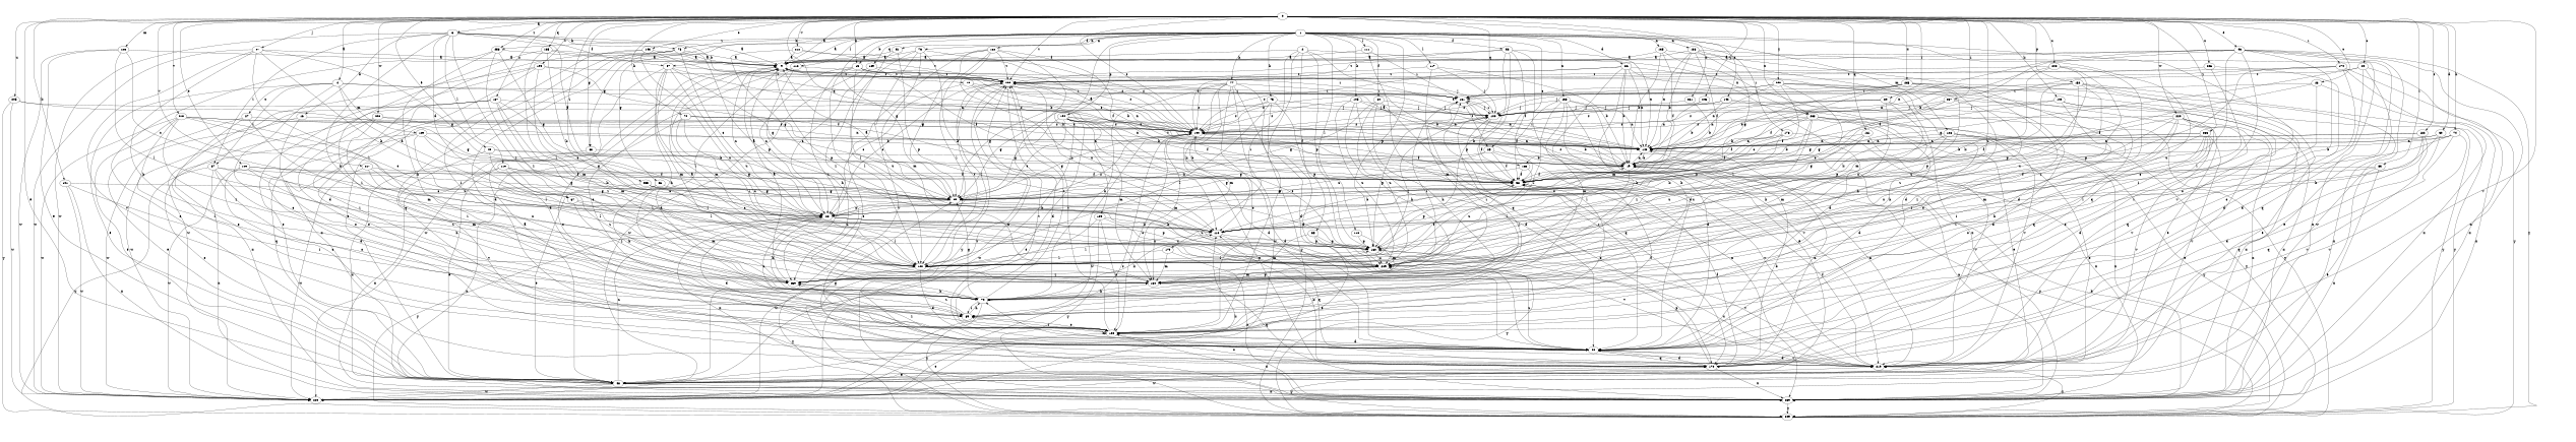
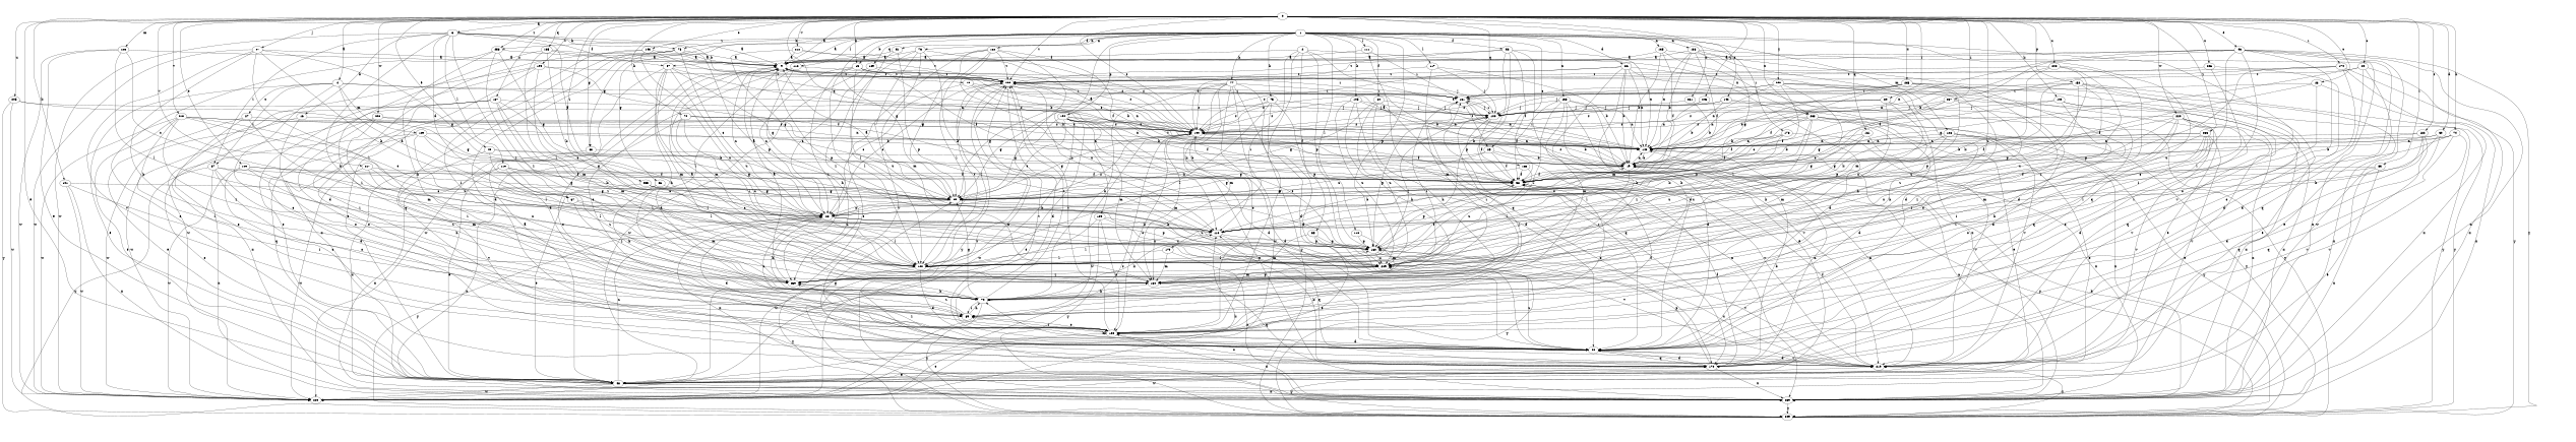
  strict digraph {
    0
    3
    4
    9
    15
    23
    24
    30
    40
    46
    48
    63
    72
    74
    80
    83
    97
    101
    102
    125
    142
    143
    149
    152
    161
    165
    168
    174
    182
    187
    190
    194
    200
    205
    206
    208
    209
    212
    217
    218
    219
    220
    226
    231
    235
    238
    245
    248
    253
    255
    257
    258
    181
    78
    57
    16
    18
    37
    58
    79
    87
    119
    229
    259
    150
    27
    129
    160
    28
    100
    130
    19
    120
    89
    239
    69
    38
    170
    140
    110
    249
    169
    1
    25
    36
    50
    51
    53
    66
    75
    76
    77
    105
    109
    111
    112
    117
    118
    128
    132
    135
    136
    138
    154
    178
    2
    55
    179
    0 -> 3 [label=a]
    0 -> 4 [label=a]
    0 -> 9 [label=a]
    0 -> 15 [label=b]
    0 -> 23 [label=c]
    0 -> 24 [label=c]
    0 -> 30 [label=d]
    0 -> 40 [label=e]
    0 -> 46 [label=e]
    0 -> 48 [label=e]
    0 -> 63 [label=g]
    0 -> 72 [label=h]
    0 -> 74 [label=h]
    0 -> 80 [label=i]
    0 -> 83 [label=i]
    0 -> 97 [label=j]
    0 -> 101 [label=k]
    0 -> 102 [label=k]
    0 -> 125 [label=m]
    0 -> 142 [label=o]
    0 -> 143 [label=o]
    0 -> 149 [label=o]
    0 -> 152 [label=p]
    0 -> 161 [label=q]
    0 -> 165 [label=q]
    0 -> 168 [label=q]
    0 -> 174 [label=r]
    0 -> 182 [label=s]
    0 -> 187 [label=s]
    0 -> 190 [label=s]
    0 -> 194 [label=t]
    0 -> 200 [label=t]
    0 -> 205 [label=u]
    0 -> 206 [label=u]
    0 -> 208 [label=u]
    0 -> 209 [label=u]
    0 -> 212 [label=v]
    0 -> 217 [label=v]
    0 -> 218 [label=v]
-   0 -> 219 [label=v]
    0 -> 220 [label=w]
    0 -> 226 [label=w]
    0 -> 231 [label=x]
    0 -> 235 [label=x]
    0 -> 238 [label=x]
    0 -> 245 [label=y]
    0 -> 248 [label=y]
    0 -> 253 [label=z]
    0 -> 255 [label=z]
    0 -> 257 [label=z]
    0 -> 258 [label=z]
    0 -> 181 [label=q]
    3 -> 9 [label=a]
    3 -> 78 [label=h]
    3 -> 57 [label=f]
    3 -> 16 [label=b]
    3 -> 18 [label=b]
    3 -> 37 [label=d]
    3 -> 58 [label=f]
    3 -> 79 [label=h]
    3 -> 87 [label=i]
    3 -> 119 [label=l]
    3 -> 229 [label=w]
    3 -> 259 [label=z]
    4 -> 48 [label=e]
    4 -> 190 [label=s]
    4 -> 181 [label=r]
    4 -> 37 [label=d]
    4 -> 87 [label=i]
    4 -> 150 [label=o]
    4 -> 27 [label=c]
    4 -> 129 [label=m]
    9 -> 200 [label=t]
    9 -> 181 [label=r]
    9 -> 229 [label=w]
    9 -> 160 [label=p]
    9 -> 28 [label=c]
    9 -> 100 [label=j]
    9 -> 130 [label=m]
    15 -> 190 [label=s]
    15 -> 200 [label=t]
    15 -> 209 [label=u]
    15 -> 259 [label=z]
    15 -> 28 [label=c]
    15 -> 19 [label=b]
    15 -> 120 [label=l]
    23 -> 181 [label=r]
    23 -> 58 [label=f]
    23 -> 89 [label=i]
    23 -> 239 [label=x]
    24 -> 48 [label=e]
    24 -> 200 [label=t]
    24 -> 239 [label=x]
    24 -> 69 [label=g]
    24 -> 38 [label=d]
    30 -> 19 [label=b]
    30 -> 170 [label=q]
    30 -> 140 [label=n]
    30 -> 110 [label=k]
    40 -> 219 [label=v]
    40 -> 19 [label=b]
    40 -> 120 [label=l]
    40 -> 69 [label=g]
    46 -> 9 [label=a]
    46 -> 200 [label=t]
    46 -> 209 [label=u]
    46 -> 229 [label=w]
    46 -> 150 [label=o]
    46 -> 19 [label=b]
    46 -> 89 [label=i]
    46 -> 239 [label=x]
    46 -> 170 [label=q]
    46 -> 140 [label=n]
    46 -> 249 [label=y]
    48 -> 9 [label=a]
    48 -> 229 [label=w]
    48 -> 28 [label=c]
    48 -> 239 [label=x]
    63 -> 19 [label=b]
    63 -> 120 [label=l]
    63 -> 239 [label=x]
    72 -> 190 [label=s]
    72 -> 209 [label=u]
    72 -> 150 [label=o]
    72 -> 19 [label=b]
    72 -> 120 [label=l]
    72 -> 140 [label=n]
    74 -> 219 [label=v]
    74 -> 28 [label=c]
    74 -> 19 [label=b]
    74 -> 170 [label=q]
    74 -> 140 [label=n]
    80 -> 190 [label=s]
    80 -> 160 [label=p]
    80 -> 100 [label=j]
    80 -> 38 [label=d]
    80 -> 140 [label=n]
    80 -> 110 [label=k]
    83 -> 48 [label=e]
    83 -> 58 [label=f]
    83 -> 239 [label=x]
    83 -> 110 [label=k]
    97 -> 9 [label=a]
    97 -> 219 [label=v]
    97 -> 79 [label=h]
    97 -> 229 [label=w]
    97 -> 120 [label=l]
    97 -> 69 [label=g]
    97 -> 110 [label=k]
    101 -> 229 [label=w]
    101 -> 89 [label=i]
    101 -> 239 [label=x]
    101 -> 69 [label=g]
    102 -> 219 [label=v]
    102 -> 28 [label=c]
    102 -> 100 [label=j]
    102 -> 89 [label=i]
    102 -> 239 [label=x]
    125 -> 9 [label=a]
    125 -> 48 [label=e]
    125 -> 229 [label=w]
    125 -> 28 [label=c]
    125 -> 120 [label=l]
    142 -> 190 [label=s]
    142 -> 219 [label=v]
    142 -> 100 [label=j]
    142 -> 19 [label=b]
    142 -> 249 [label=y]
    143 -> 9 [label=a]
    143 -> 209 [label=u]
    143 -> 19 [label=b]
    143 -> 89 [label=i]
    143 -> 38 [label=d]
    149 -> 58 [label=f]
    149 -> 229 [label=w]
    149 -> 259 [label=z]
    149 -> 150 [label=o]
    149 -> 130 [label=m]
    149 -> 69 [label=g]
    152 -> 190 [label=s]
    152 -> 209 [label=u]
    152 -> 181 [label=r]
    152 -> 259 [label=z]
    152 -> 160 [label=p]
    152 -> 239 [label=x]
    152 -> 170 [label=q]
    152 -> 249 [label=y]
    161 -> 209 [label=u]
    161 -> 219 [label=v]
    161 -> 140 [label=n]
    161 -> 110 [label=k]
    165 -> 9 [label=a]
    165 -> 200 [label=t]
    165 -> 120 [label=l]
    165 -> 89 [label=i]
    165 -> 110 [label=k]
    168 -> 209 [label=u]
    168 -> 58 [label=f]
    168 -> 69 [label=g]
    174 -> 200 [label=t]
    174 -> 58 [label=f]
    174 -> 150 [label=o]
    174 -> 160 [label=p]
    174 -> 239 [label=x]
    174 -> 249 [label=y]
    182 -> 219 [label=v]
    182 -> 120 [label=l]
-   182 -> 168 [label=g]
+   182 -> 69 [label=g]
    182 -> 38 [label=d]
    182 -> 140 [label=n]
    187 -> 229 [label=w]
    187 -> 259 [label=z]
    187 -> 28 [label=c]
    187 -> 100 [label=j]
    187 -> 130 [label=m]
    187 -> 89 [label=i]
    187 -> 239 [label=x]
    190 -> 9 [label=a]
    190 -> 58 [label=f]
    190 -> 229 [label=w]
    190 -> 150 [label=o]
    190 -> 130 [label=m]
    190 -> 19 [label=b]
    190 -> 69 [label=g]
    190 -> 38 [label=d]
    190 -> 140 [label=n]
    194 -> 48 [label=e]
    194 -> 200 [label=t]
    194 -> 58 [label=f]
    194 -> 229 [label=w]
    194 -> 130 [label=m]
    194 -> 239 [label=x]
    200 -> 181 [label=r]
    200 -> 28 [label=c]
    200 -> 19 [label=b]
    200 -> 120 [label=l]
    200 -> 38 [label=d]
    200 -> 110 [label=k]
    200 -> 249 [label=y]
    205 -> 229 [label=w]
    205 -> 100 [label=j]
    205 -> 69 [label=g]
    205 -> 249 [label=y]
    206 -> 200 [label=t]
    206 -> 120 [label=l]
    206 -> 38 [label=d]
    208 -> 200 [label=t]
    208 -> 209 [label=u]
    208 -> 259 [label=z]
    208 -> 160 [label=p]
    208 -> 140 [label=n]
    208 -> 110 [label=k]
    209 -> 259 [label=z]
    209 -> 130 [label=m]
    212 -> 9 [label=a]
    212 -> 190 [label=s]
    212 -> 200 [label=t]
    212 -> 69 [label=g]
    217 -> 58 [label=f]
    217 -> 229 [label=w]
    217 -> 28 [label=c]
    217 -> 120 [label=l]
    218 -> 48 [label=e]
    218 -> 190 [label=s]
    218 -> 209 [label=u]
    218 -> 229 [label=w]
    218 -> 259 [label=z]
    218 -> 28 [label=c]
    218 -> 89 [label=i]
    218 -> 140 [label=n]
    219 -> 48 [label=e]
    219 -> 209 [label=u]
    219 -> 58 [label=f]
    219 -> 79 [label=h]
    219 -> 38 [label=d]
    219 -> 140 [label=n]
    219 -> 249 [label=y]
    220 -> 190 [label=s]
    220 -> 219 [label=v]
    220 -> 58 [label=f]
    220 -> 259 [label=z]
    220 -> 150 [label=o]
    220 -> 130 [label=m]
    220 -> 89 [label=i]
    220 -> 239 [label=x]
    220 -> 38 [label=d]
    226 -> 190 [label=s]
    226 -> 150 [label=o]
    226 -> 19 [label=b]
    226 -> 89 [label=i]
    226 -> 170 [label=q]
    231 -> 100 [label=j]
    231 -> 19 [label=b]
    235 -> 48 [label=e]
    235 -> 209 [label=u]
    235 -> 181 [label=r]
    235 -> 58 [label=f]
    235 -> 79 [label=h]
    235 -> 150 [label=o]
    235 -> 100 [label=j]
    235 -> 19 [label=b]
    238 -> 48 [label=e]
    238 -> 190 [label=s]
    238 -> 58 [label=f]
    238 -> 259 [label=z]
    238 -> 130 [label=m]
    238 -> 19 [label=b]
    238 -> 38 [label=d]
    238 -> 110 [label=k]
    238 -> 249 [label=y]
    245 -> 100 [label=j]
    245 -> 140 [label=n]
    248 -> 48 [label=e]
    248 -> 190 [label=s]
    248 -> 181 [label=r]
    248 -> 28 [label=c]
    248 -> 120 [label=l]
    248 -> 170 [label=q]
    248 -> 140 [label=n]
    248 -> 249 [label=y]
    253 -> 48 [label=e]
    253 -> 209 [label=u]
    253 -> 219 [label=v]
    253 -> 79 [label=h]
    253 -> 150 [label=o]
    253 -> 19 [label=b]
    253 -> 89 [label=i]
    253 -> 140 [label=n]
    255 -> 209 [label=u]
    255 -> 239 [label=x]
    255 -> 69 [label=g]
    255 -> 110 [label=k]
    257 -> 58 [label=f]
    257 -> 79 [label=h]
    257 -> 100 [label=j]
    257 -> 239 [label=x]
    257 -> 69 [label=g]
    258 -> 9 [label=a]
    258 -> 48 [label=e]
    258 -> 79 [label=h]
    258 -> 259 [label=z]
    258 -> 69 [label=g]
    181 -> 100 [label=j]
    181 -> 140 [label=n]
    78 -> 9 [label=a]
    78 -> 48 [label=e]
    78 -> 160 [label=p]
    78 -> 28 [label=c]
    78 -> 38 [label=d]
    78 -> 170 [label=q]
    57 -> 200 [label=t]
    57 -> 209 [label=u]
    57 -> 79 [label=h]
    57 -> 130 [label=m]
    57 -> 120 [label=l]
    57 -> 69 [label=g]
    57 -> 38 [label=d]
    57 -> 140 [label=n]
    16 -> 190 [label=s]
    16 -> 229 [label=w]
    16 -> 150 [label=o]
    18 -> 190 [label=s]
    18 -> 181 [label=r]
    18 -> 28 [label=c]
    18 -> 140 [label=n]
    37 -> 259 [label=z]
    37 -> 28 [label=c]
    37 -> 130 [label=m]
    58 -> 200 [label=t]
    58 -> 150 [label=o]
    58 -> 160 [label=p]
    58 -> 69 [label=g]
    79 -> 200 [label=t]
    79 -> 181 [label=r]
    79 -> 160 [label=p]
    79 -> 89 [label=i]
    79 -> 69 [label=g]
    79 -> 110 [label=k]
    79 -> 249 [label=y]
    87 -> 209 [label=u]
    87 -> 58 [label=f]
    87 -> 79 [label=h]
    87 -> 150 [label=o]
    87 -> 239 [label=x]
    87 -> 249 [label=y]
    119 -> 48 [label=e]
    119 -> 58 [label=f]
    119 -> 259 [label=z]
    119 -> 28 [label=c]
    119 -> 120 [label=l]
    119 -> 239 [label=x]
    229 -> 190 [label=s]
    229 -> 150 [label=o]
    229 -> 110 [label=k]
    259 -> 9 [label=a]
    259 -> 181 [label=r]
    259 -> 79 [label=h]
    150 -> 200 [label=t]
    150 -> 58 [label=f]
    150 -> 100 [label=j]
    150 -> 89 [label=i]
    150 -> 239 [label=x]
    150 -> 38 [label=d]
    27 -> 48 [label=e]
    27 -> 190 [label=s]
    27 -> 150 [label=o]
    27 -> 130 [label=m]
    129 -> 48 [label=e]
    129 -> 120 [label=l]
    129 -> 69 [label=g]
    129 -> 38 [label=d]
    129 -> 140 [label=n]
    129 -> 110 [label=k]
    160 -> 190 [label=s]
    160 -> 209 [label=u]
    160 -> 219 [label=v]
    160 -> 120 [label=l]
    160 -> 249 [label=y]
    28 -> 9 [label=a]
    28 -> 190 [label=s]
    28 -> 209 [label=u]
    28 -> 79 [label=h]
    28 -> 160 [label=p]
    28 -> 120 [label=l]
    28 -> 239 [label=x]
    28 -> 38 [label=d]
    28 -> 110 [label=k]
    28 -> 249 [label=y]
    100 -> 190 [label=s]
    100 -> 181 [label=r]
    100 -> 58 [label=f]
    100 -> 160 [label=p]
    100 -> 239 [label=x]
    130 -> 9 [label=a]
    130 -> 79 [label=h]
    130 -> 170 [label=q]
    19 -> 190 [label=s]
    19 -> 58 [label=f]
    19 -> 120 [label=l]
    19 -> 140 [label=n]
    19 -> 249 [label=y]
    120 -> 200 [label=t]
    120 -> 58 [label=f]
    120 -> 100 [label=j]
    120 -> 38 [label=d]
    120 -> 249 [label=y]
    89 -> 79 [label=h]
    89 -> 259 [label=z]
    89 -> 150 [label=o]
    89 -> 28 [label=c]
    239 -> 200 [label=t]
    239 -> 140 [label=n]
    239 -> 249 [label=y]
    69 -> 9 [label=a]
    69 -> 209 [label=u]
    69 -> 28 [label=c]
    38 -> 200 [label=t]
    38 -> 209 [label=u]
    38 -> 219 [label=v]
    38 -> 181 [label=r]
    38 -> 259 [label=z]
    38 -> 170 [label=q]
    170 -> 58 [label=f]
    170 -> 229 [label=w]
    170 -> 150 [label=o]
    170 -> 160 [label=p]
    170 -> 19 [label=b]
    170 -> 239 [label=x]
    170 -> 69 [label=g]
    170 -> 38 [label=d]
    170 -> 140 [label=n]
    170 -> 110 [label=k]
    170 -> 249 [label=y]
    140 -> 9 [label=a]
    140 -> 200 [label=t]
    140 -> 181 [label=r]
    140 -> 19 [label=b]
    110 -> 160 [label=p]
    110 -> 19 [label=b]
    110 -> 120 [label=l]
    110 -> 170 [label=q]
    249 -> 19 [label=b]
    169 -> 200 [label=t]
    169 -> 58 [label=f]
    169 -> 229 [label=w]
    169 -> 28 [label=c]
    1 -> 9 [label=a]
    1 -> 15 [label=b]
    1 -> 63 [label=g]
    1 -> 219 [label=v]
    1 -> 258 [label=z]
    1 -> 78 [label=h]
    1 -> 160 [label=p]
    1 -> 69 [label=g]
    1 -> 170 [label=q]
    1 -> 169 [label=q]
    1 -> 25 [label=c]
    1 -> 36 [label=d]
    1 -> 50 [label=f]
    1 -> 51 [label=f]
    1 -> 53 [label=f]
    1 -> 66 [label=g]
    1 -> 75 [label=h]
    1 -> 76 [label=h]
    1 -> 77 [label=h]
    1 -> 105 [label=k]
    1 -> 109 [label=k]
    1 -> 111 [label=l]
    1 -> 112 [label=l]
    1 -> 117 [label=l]
    1 -> 118 [label=l]
    1 -> 128 [label=m]
    1 -> 132 [label=n]
    1 -> 135 [label=n]
    1 -> 136 [label=n]
    1 -> 138 [label=n]
    1 -> 154 [label=p]
    1 -> 178 [label=r]
    25 -> 219 [label=v]
    25 -> 58 [label=f]
    25 -> 28 [label=c]
    25 -> 19 [label=b]
    25 -> 69 [label=g]
    36 -> 190 [label=s]
    36 -> 200 [label=t]
    36 -> 79 [label=h]
    36 -> 130 [label=m]
    36 -> 19 [label=b]
    36 -> 239 [label=x]
    36 -> 38 [label=d]
    36 -> 140 [label=n]
    50 -> 209 [label=u]
    50 -> 79 [label=h]
    50 -> 100 [label=j]
    50 -> 69 [label=g]
    50 -> 170 [label=q]
    51 -> 9 [label=a]
    51 -> 160 [label=p]
    51 -> 120 [label=l]
    53 -> 9 [label=a]
    53 -> 190 [label=s]
    53 -> 58 [label=f]
    53 -> 150 [label=o]
    53 -> 160 [label=p]
    53 -> 38 [label=d]
    53 -> 140 [label=n]
    66 -> 48 [label=e]
    66 -> 79 [label=h]
    66 -> 69 [label=g]
    75 -> 190 [label=s]
    75 -> 160 [label=p]
    75 -> 100 [label=j]
    75 -> 120 [label=l]
    75 -> 69 [label=g]
    75 -> 38 [label=d]
    76 -> 9 [label=a]
    76 -> 190 [label=s]
    76 -> 219 [label=v]
    76 -> 259 [label=z]
    76 -> 130 [label=m]
    76 -> 110 [label=k]
    77 -> 190 [label=s]
    77 -> 181 [label=r]
    77 -> 79 [label=h]
    77 -> 229 [label=w]
    77 -> 150 [label=o]
    77 -> 130 [label=m]
    77 -> 69 [label=g]
    77 -> 38 [label=d]
    77 -> 110 [label=k]
    77 -> 249 [label=y]
    105 -> 190 [label=s]
    105 -> 209 [label=u]
    105 -> 79 [label=h]
    105 -> 100 [label=j]
    105 -> 38 [label=d]
    105 -> 140 [label=n]
    109 -> 209 [label=u]
    109 -> 229 [label=w]
    109 -> 150 [label=o]
    109 -> 110 [label=k]
    109 -> 249 [label=y]
    111 -> 9 [label=a]
    111 -> 181 [label=r]
    111 -> 170 [label=q]
    112 -> 200 [label=t]
    112 -> 79 [label=h]
    112 -> 150 [label=o]
    112 -> 38 [label=d]
    117 -> 200 [label=t]
    117 -> 100 [label=j]
    117 -> 130 [label=m]
    117 -> 19 [label=b]
    118 -> 160 [label=p]
    118 -> 130 [label=m]
    128 -> 48 [label=e]
    128 -> 209 [label=u]
    128 -> 239 [label=x]
    128 -> 69 [label=g]
    128 -> 140 [label=n]
    128 -> 249 [label=y]
    132 -> 9 [label=a]
    132 -> 48 [label=e]
    132 -> 200 [label=t]
    132 -> 209 [label=u]
    132 -> 58 [label=f]
    132 -> 120 [label=l]
    132 -> 239 [label=x]
    132 -> 69 [label=g]
    135 -> 9 [label=a]
    135 -> 58 [label=f]
    135 -> 130 [label=m]
    135 -> 19 [label=b]
    135 -> 38 [label=d]
    136 -> 9 [label=a]
    136 -> 58 [label=f]
    136 -> 19 [label=b]
    136 -> 239 [label=x]
    136 -> 69 [label=g]
    136 -> 38 [label=d]
    136 -> 140 [label=n]
    138 -> 48 [label=e]
    138 -> 219 [label=v]
    138 -> 58 [label=f]
    138 -> 100 [label=j]
    138 -> 130 [label=m]
    138 -> 120 [label=l]
    138 -> 38 [label=d]
    138 -> 140 [label=n]
    154 -> 48 [label=e]
    154 -> 190 [label=s]
    154 -> 58 [label=f]
    154 -> 229 [label=w]
    154 -> 28 [label=c]
    154 -> 130 [label=m]
    154 -> 19 [label=b]
    154 -> 239 [label=x]
    154 -> 69 [label=g]
    154 -> 38 [label=d]
    154 -> 110 [label=k]
    178 -> 58 [label=f]
    178 -> 120 [label=l]
    178 -> 239 [label=x]
    178 -> 140 [label=n]
    178 -> 110 [label=k]
    2 -> 238 [label=x]
    2 -> 57 [label=f]
    2 -> 150 [label=o]
    2 -> 160 [label=p]
    2 -> 25 [label=c]
    2 -> 55 [label=f]
    2 -> 179 [label=r]
    55 -> 48 [label=e]
    55 -> 219 [label=v]
    55 -> 160 [label=p]
    55 -> 130 [label=m]
    179 -> 130 [label=m]
    179 -> 120 [label=l]
    179 -> 239 [label=x]
  }
